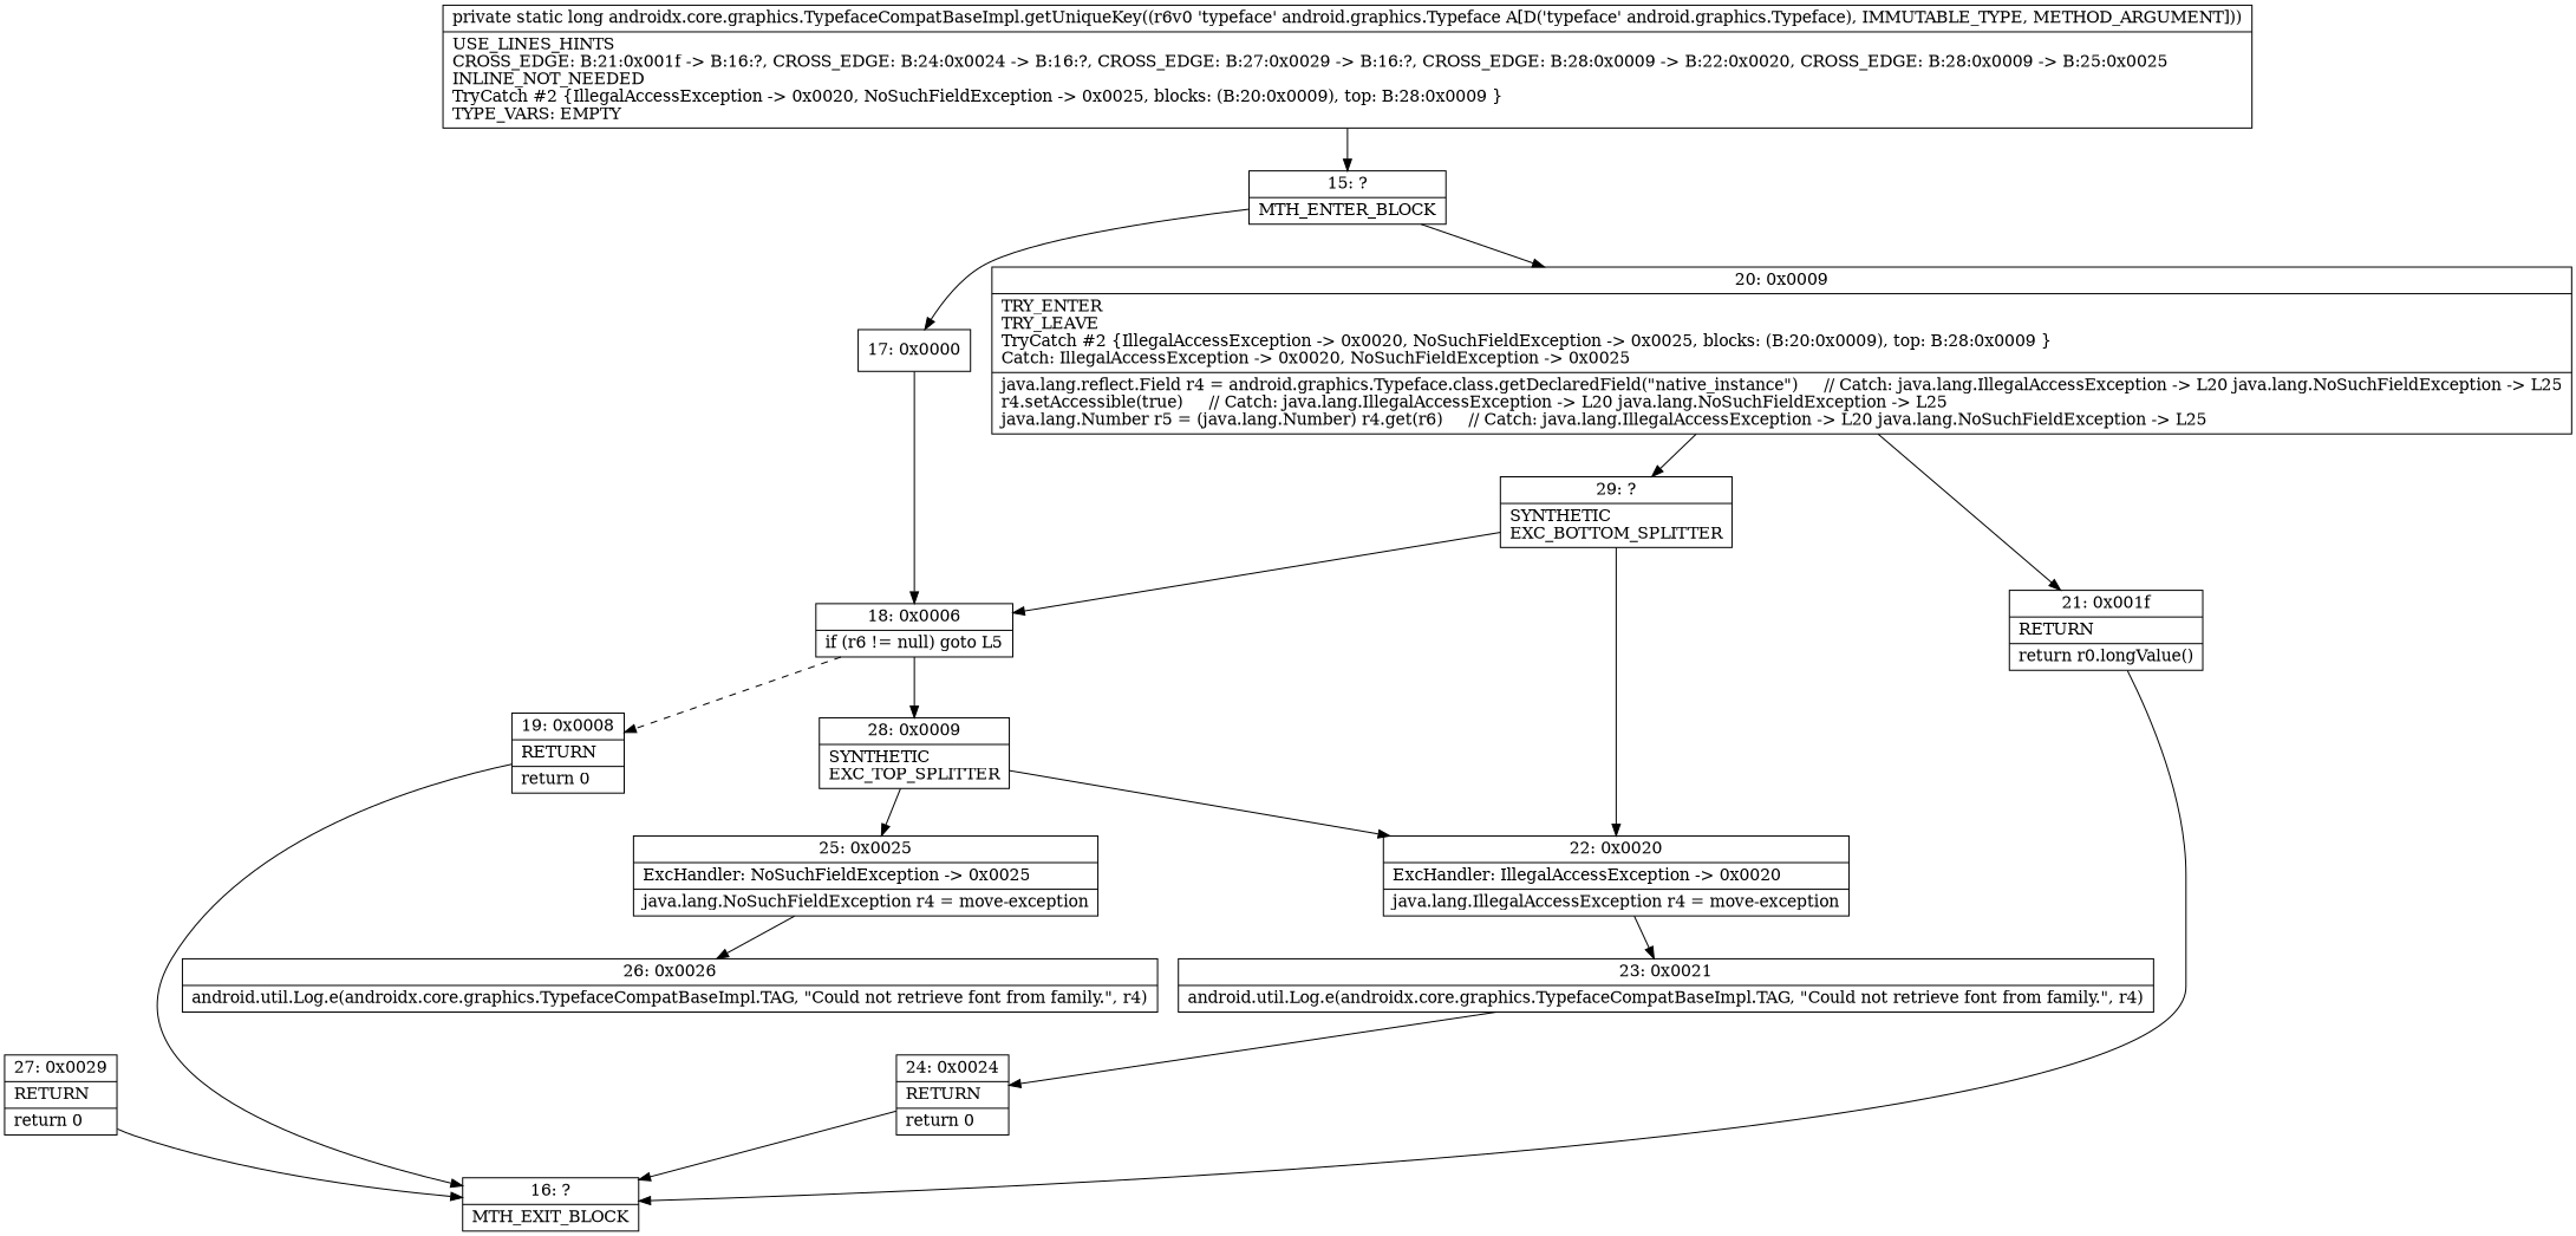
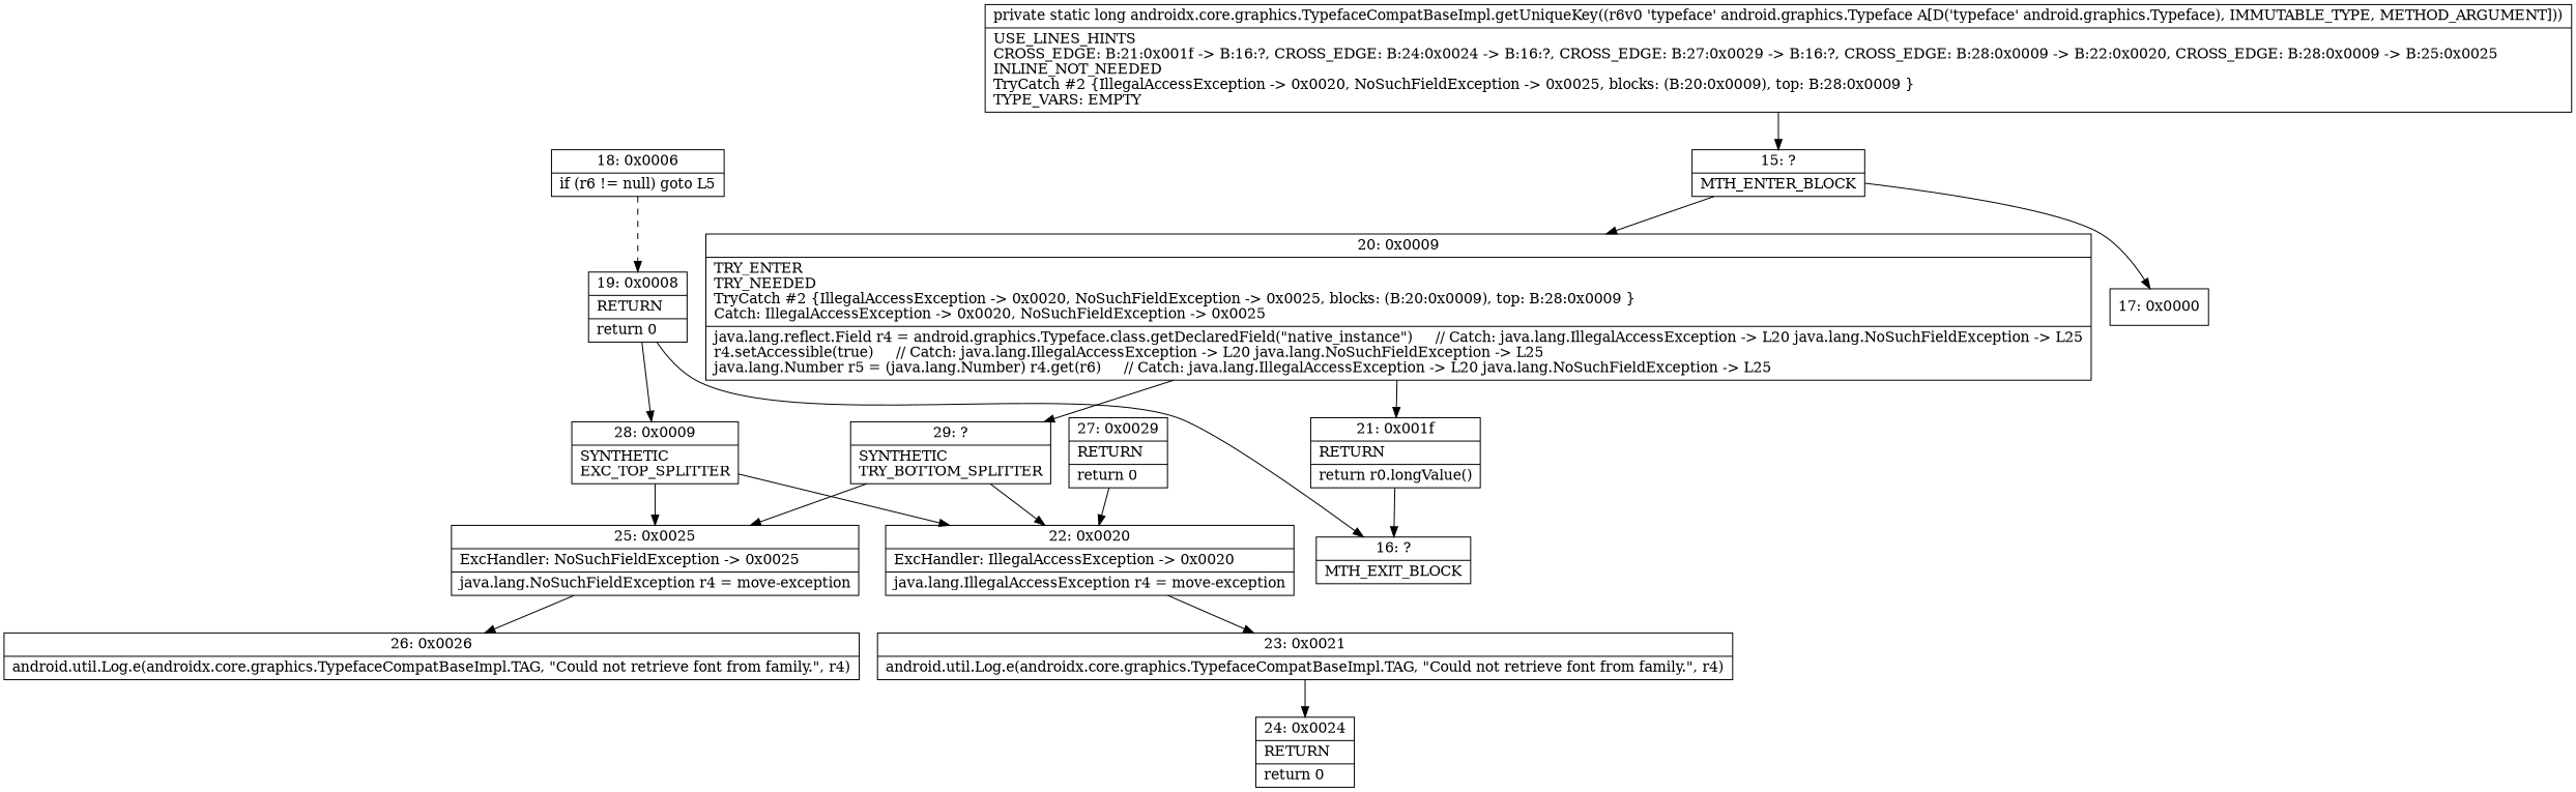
  digraph {
    node [shape=record]
    n1 [label="{15\:\ ?|MTH_ENTER_BLOCK\l}"]
    n2 [label="{17\:\ 0x0000}"]
-   n3 [label="{20\:\ 0x0009|TRY_ENTER\lTRY_LEAVE\lTryCatch #2 \{IllegalAccessException \-\> 0x0020, NoSuchFieldException \-\> 0x0025, blocks: (B:20:0x0009), top: B:28:0x0009 \}\lCatch: IllegalAccessException \-\> 0x0020, NoSuchFieldException \-\> 0x0025\l|java.lang.reflect.Field r4 = android.graphics.Typeface.class.getDeclaredField(\"native_instance\")     \/\/ Catch: java.lang.IllegalAccessException \-\> L20 java.lang.NoSuchFieldException \-\> L25\lr4.setAccessible(true)     \/\/ Catch: java.lang.IllegalAccessException \-\> L20 java.lang.NoSuchFieldException \-\> L25\ljava.lang.Number r5 = (java.lang.Number) r4.get(r6)     \/\/ Catch: java.lang.IllegalAccessException \-\> L20 java.lang.NoSuchFieldException \-\> L25\l}"]
+   n3 [label="{20\:\ 0x0009|TRY_ENTER\lTRY_NEEDED\lTryCatch #2 \{IllegalAccessException \-\> 0x0020, NoSuchFieldException \-\> 0x0025, blocks: (B:20:0x0009), top: B:28:0x0009 \}\lCatch: IllegalAccessException \-\> 0x0020, NoSuchFieldException \-\> 0x0025\l|java.lang.reflect.Field r4 = android.graphics.Typeface.class.getDeclaredField(\"native_instance\")     \/\/ Catch: java.lang.IllegalAccessException \-\> L20 java.lang.NoSuchFieldException \-\> L25\lr4.setAccessible(true)     \/\/ Catch: java.lang.IllegalAccessException \-\> L20 java.lang.NoSuchFieldException \-\> L25\ljava.lang.Number r5 = (java.lang.Number) r4.get(r6)     \/\/ Catch: java.lang.IllegalAccessException \-\> L20 java.lang.NoSuchFieldException \-\> L25\l}"]
    n4 [label="{18\:\ 0x0006|if (r6 != null) goto L5\l}"]
    n5 [label="{19\:\ 0x0008|RETURN\l|return 0\l}"]
    n6 [label="{28\:\ 0x0009|SYNTHETIC\lEXC_TOP_SPLITTER\l}"]
    n7 [label="{16\:\ ?|MTH_EXIT_BLOCK\l}"]
    n8 [label="{22\:\ 0x0020|ExcHandler: IllegalAccessException \-\> 0x0020\l|java.lang.IllegalAccessException r4 = move\-exception\l}"]
    n9 [label="{25\:\ 0x0025|ExcHandler: NoSuchFieldException \-\> 0x0025\l|java.lang.NoSuchFieldException r4 = move\-exception\l}"]
    n10 [label="{21\:\ 0x001f|RETURN\l|return r0.longValue()\l}"]
-   n11 [label="{29\:\ ?|SYNTHETIC\lEXC_BOTTOM_SPLITTER\l}"]
+   n11 [label="{29\:\ ?|SYNTHETIC\lTRY_BOTTOM_SPLITTER\l}"]
    n12 [label="{23\:\ 0x0021|android.util.Log.e(androidx.core.graphics.TypefaceCompatBaseImpl.TAG, \"Could not retrieve font from family.\", r4)\l}"]
    n13 [label="{26\:\ 0x0026|android.util.Log.e(androidx.core.graphics.TypefaceCompatBaseImpl.TAG, \"Could not retrieve font from family.\", r4)\l}"]
    n14 [label="{24\:\ 0x0024|RETURN\l|return 0\l}"]
    n15 [label="{27\:\ 0x0029|RETURN\l|return 0\l}"]
    n16 [label="{private static long androidx.core.graphics.TypefaceCompatBaseImpl.getUniqueKey((r6v0 'typeface' android.graphics.Typeface A[D('typeface' android.graphics.Typeface), IMMUTABLE_TYPE, METHOD_ARGUMENT]))  | USE_LINES_HINTS\lCROSS_EDGE: B:21:0x001f \-\> B:16:?, CROSS_EDGE: B:24:0x0024 \-\> B:16:?, CROSS_EDGE: B:27:0x0029 \-\> B:16:?, CROSS_EDGE: B:28:0x0009 \-\> B:22:0x0020, CROSS_EDGE: B:28:0x0009 \-\> B:25:0x0025\lINLINE_NOT_NEEDED\lTryCatch #2 \{IllegalAccessException \-\> 0x0020, NoSuchFieldException \-\> 0x0025, blocks: (B:20:0x0009), top: B:28:0x0009 \}\lTYPE_VARS: EMPTY\l}"]
    n1 -> n2
    n1 -> n3
-   n2 -> n4
    n3 -> n10
    n3 -> n11
    n4 -> n5 [style=dashed]
-   n4 -> n6
+   n5 -> n6
    n5 -> n7
    n6 -> n8
    n6 -> n9
    n8 -> n12
    n9 -> n13
    n10 -> n7
    n11 -> n8
-   n11 -> n4
+   n11 -> n9
    n12 -> n14
-   n14 -> n7
-   n15 -> n7
+   n15 -> n8
    n16 -> n1
  }
